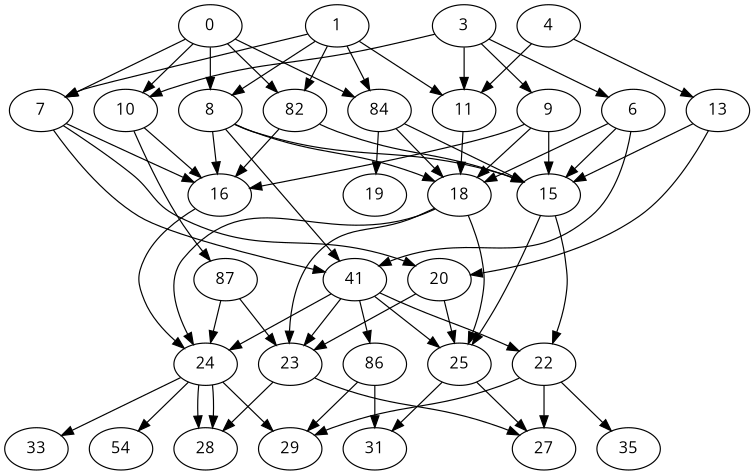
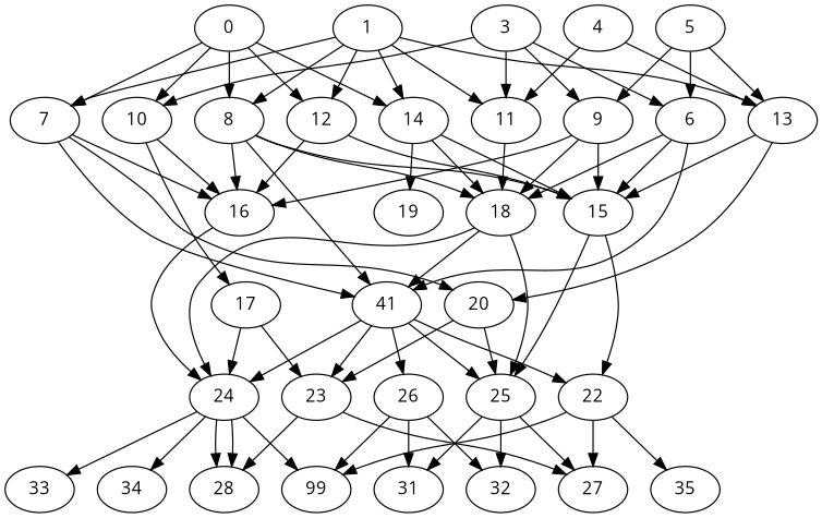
  digraph {
    fontname="Open Sans"
    node [alpha=0.06 fontname="Open Sans"]
    edge [fontname="Open Sans"]
    1 [alpha=0.10 expect_size=32517120]
    7 [alpha=0.03 expect_size=8143872]
    8 [alpha=0.03 expect_size=12436480]
    11 [alpha=0.13 expect_size=49241088]
-   12 [alpha=0.01 expect_size=25007104 label=82]
+   12 [alpha=0.01 expect_size=25007104]
    13 [alpha=0.09 expect_size=42618880]
-   14 [alpha=0.17 expect_size=9970688 label=84]
+   14 [alpha=0.17 expect_size=9970688]
    n8 [alpha=0.18 expect_size=26984448 label=41]
    16 [expect_size=41124864]
    20 [alpha=0.18 expect_size=7026688]
    15 [alpha=0.17 expect_size=19151872]
    18 [alpha=0.11 expect_size=34011136]
    19 [alpha=0.10 expect_size=40504320]
    22 [alpha=0.18 expect_size=10699776]
    25 [alpha=0.17 expect_size=26398720]
    24 [alpha=0.07 expect_size=33978368]
    23 [alpha=0.02 expect_size=13634560]
-   26 [expect_size=18911232 label=86]
+   26 [expect_size=18911232]
    n19 [alpha=0.07 expect_size=6096896 label=0]
    10 [alpha=0.08 expect_size=8800256]
-   17 [alpha=0.01 expect_size=26194944 label=87]
+   17 [alpha=0.01 expect_size=26194944]
    3 [expect_size=14118912]
    6 [alpha=0.14 expect_size=46956544]
    9 [expect_size=23832576]
    4 [alpha=0.04 expect_size=8739840]
+   5 [alpha=0.09 expect_size=17764352]
    27 [alpha=0.15 expect_size=34004992]
-   29 [alpha=0.08 expect_size=15224832]
+   29 [alpha=0.08 expect_size=15224832 label=99]
    35 [alpha=0.04 expect_size=42647552]
    31 [alpha=0.11 expect_size=33732608]
+   32 [alpha=0.20 expect_size=28248064]
    28 [alpha=0.08 expect_size=35748864]
    33 [alpha=0.05 expect_size=22884352]
-   34 [alpha=0.11 expect_size=26518528 label=54]
+   34 [alpha=0.11 expect_size=26518528]
    1 -> 7
    1 -> 8
    1 -> 11
    1 -> 12
+   1 -> 13
    1 -> 14
    7 -> n8
    7 -> 16
    7 -> 20
    8 -> n8
    8 -> 16
    8 -> 15
    8 -> 18
    11 -> 18
    12 -> 16
    12 -> 15
    13 -> 20
    13 -> 15
    14 -> 15
    14 -> 18
    14 -> 19
    n8 -> 22
    n8 -> 25
    n8 -> 24
    n8 -> 23
    n8 -> 26
    16 -> 24
    20 -> 25
    20 -> 23
    15 -> 22
    15 -> 25
    18 -> 25
    18 -> 24
-   18 -> 23
+   18 -> n8
    22 -> 27
    22 -> 29
    22 -> 35
    25 -> 27
    25 -> 31
+   25 -> 32
    24 -> 29
    24 -> 28
    24 -> 28
    24 -> 33
    24 -> 34
    23 -> 27
    23 -> 28
    26 -> 29
    26 -> 31
+   26 -> 32
    n19 -> 7
    n19 -> 8
    n19 -> 12
    n19 -> 14
    n19 -> 10
    10 -> 16
    10 -> 17
    17 -> 24
    17 -> 23
    3 -> 11
    3 -> 10
    3 -> 6
    3 -> 9
    6 -> n8
    6 -> 15
    6 -> 18
    9 -> 16
    9 -> 15
    9 -> 18
    4 -> 11
    4 -> 13
+   5 -> 13
+   5 -> 6
+   5 -> 9
  }
